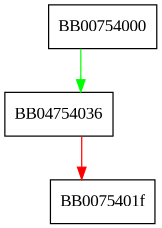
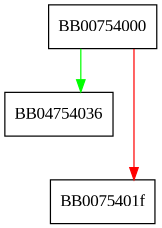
  digraph {
    fontname="Liberation Serif"
    splines=ortho
    node [fontname="Liberation Serif" shape=box]
    edge [fontname="Liberation Serif"]
    n1 [label=BB04754036]
    BB00754000
    BB0075401f
    BB00754000 -> n1 [color=green]
-   n1 -> BB0075401f [color=red]
+   BB00754000 -> BB0075401f [color=red]
  }
